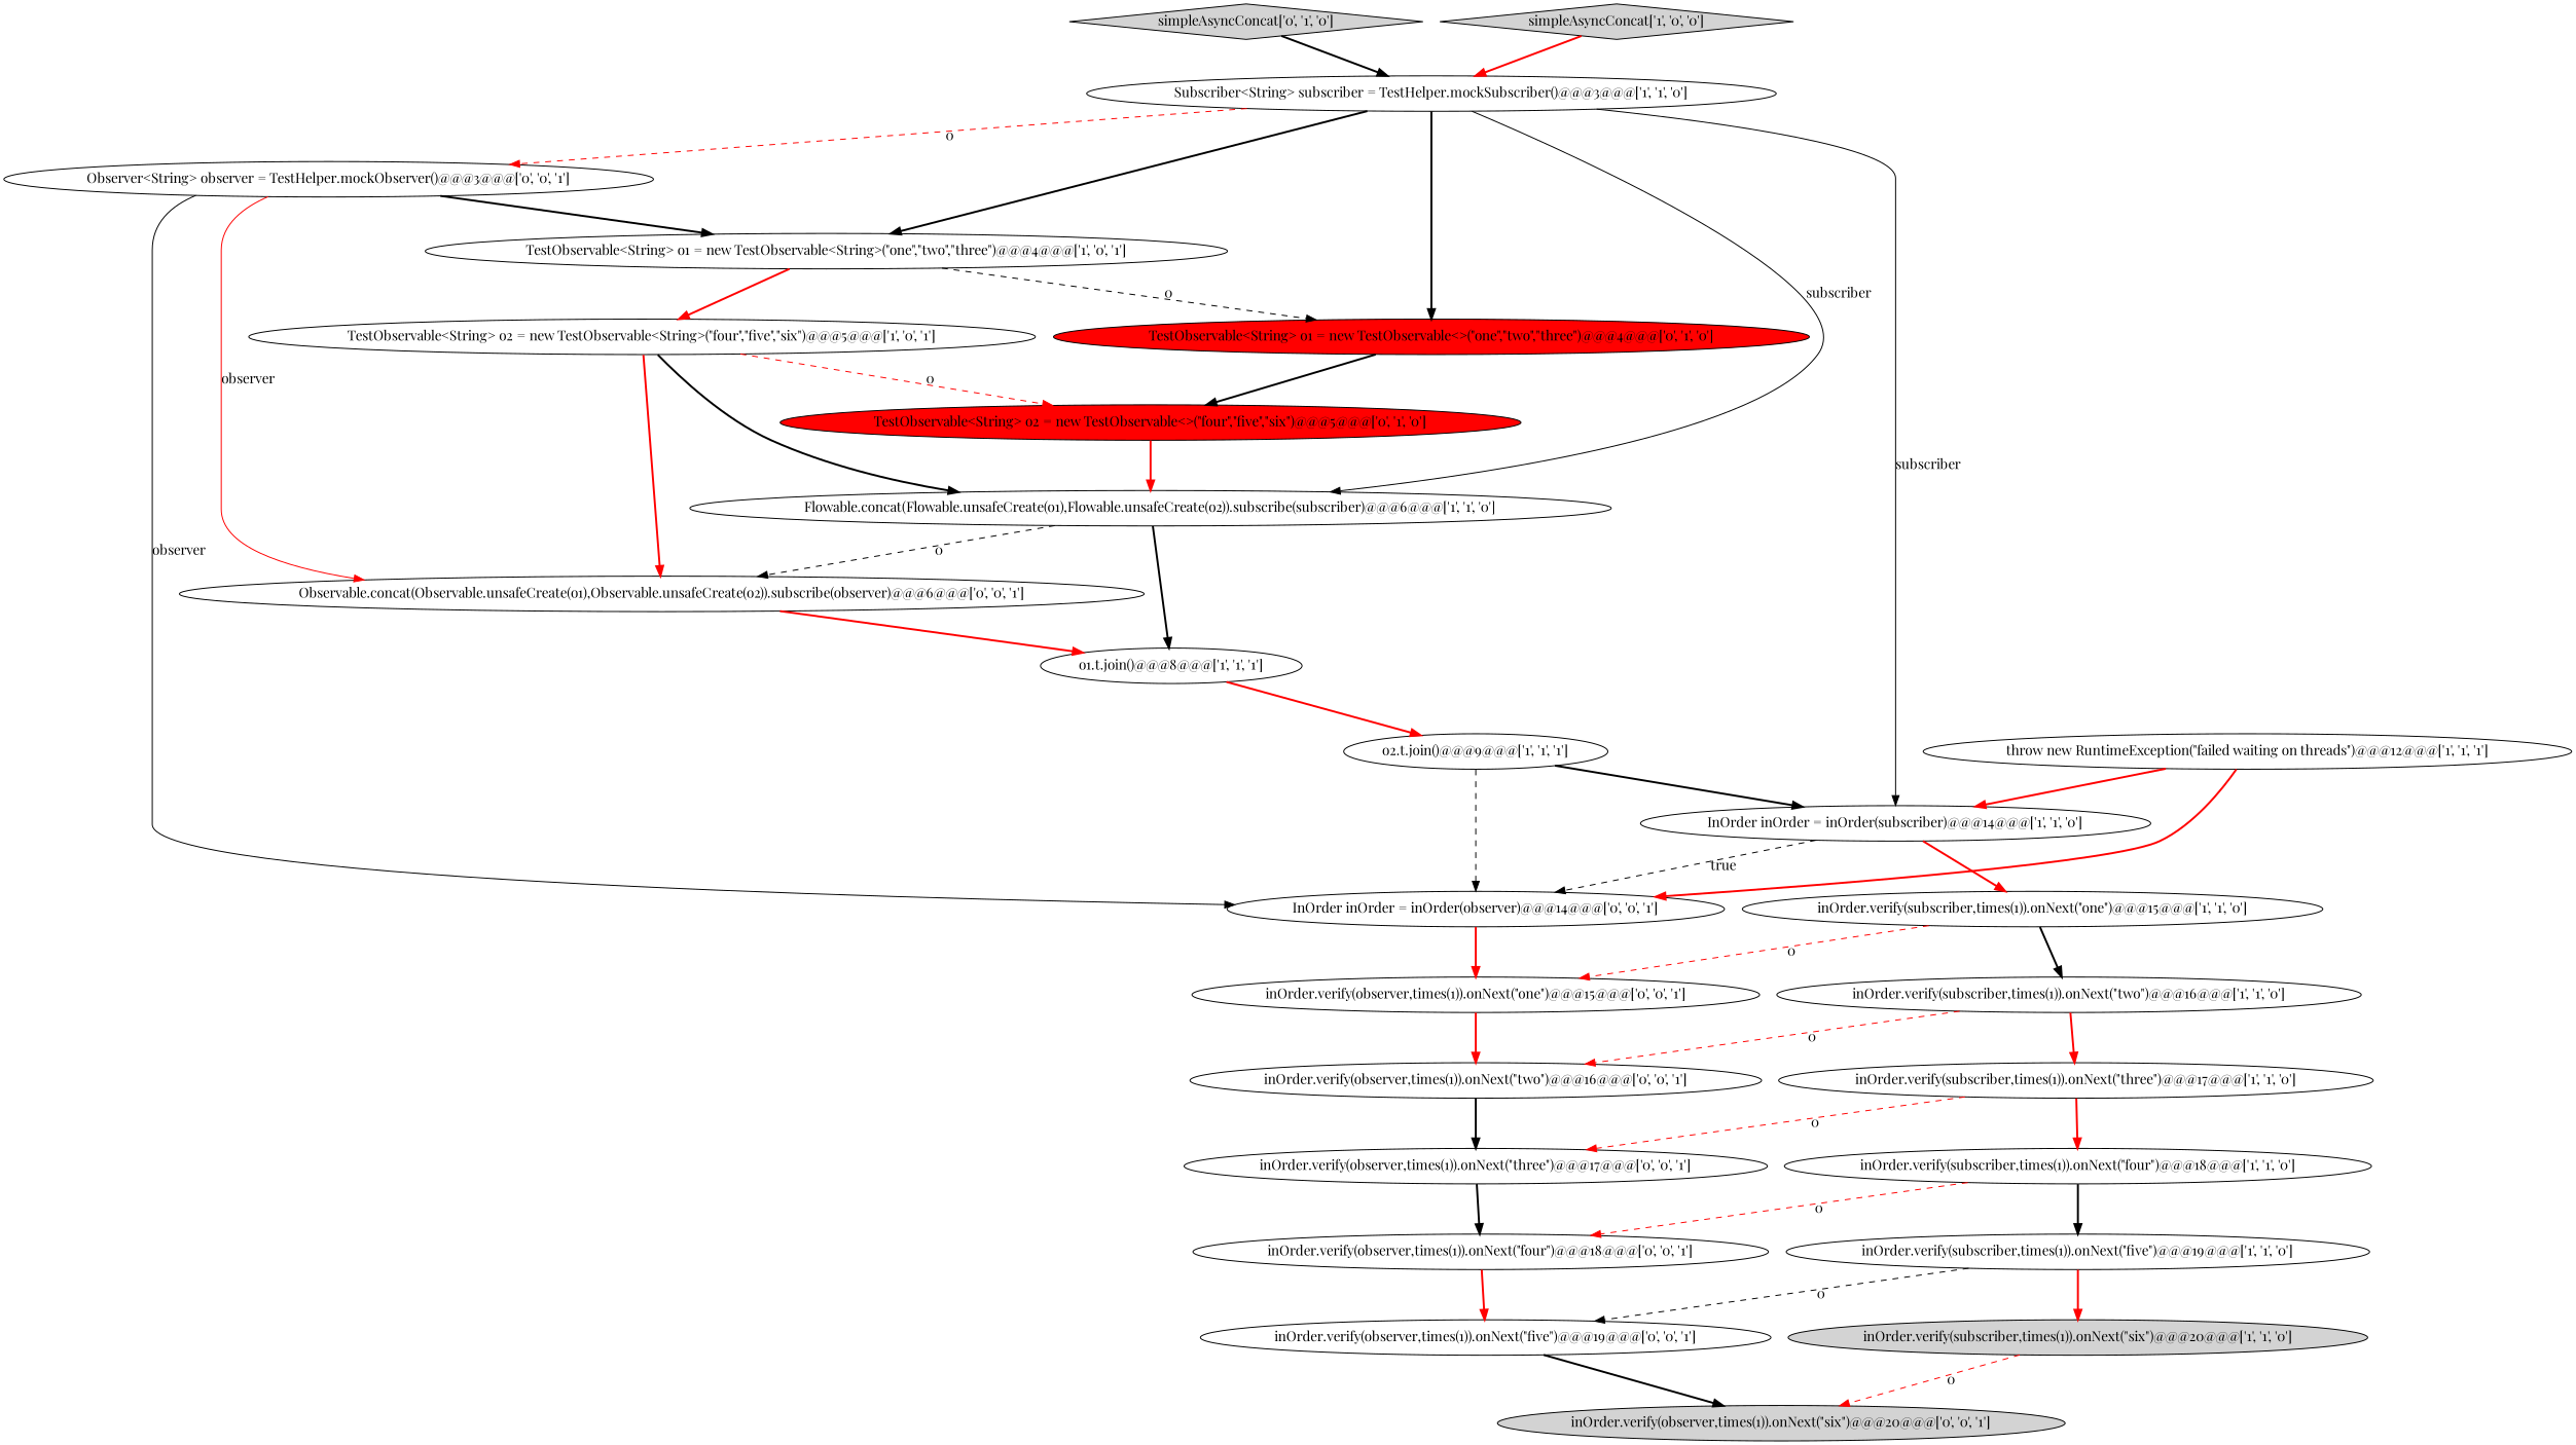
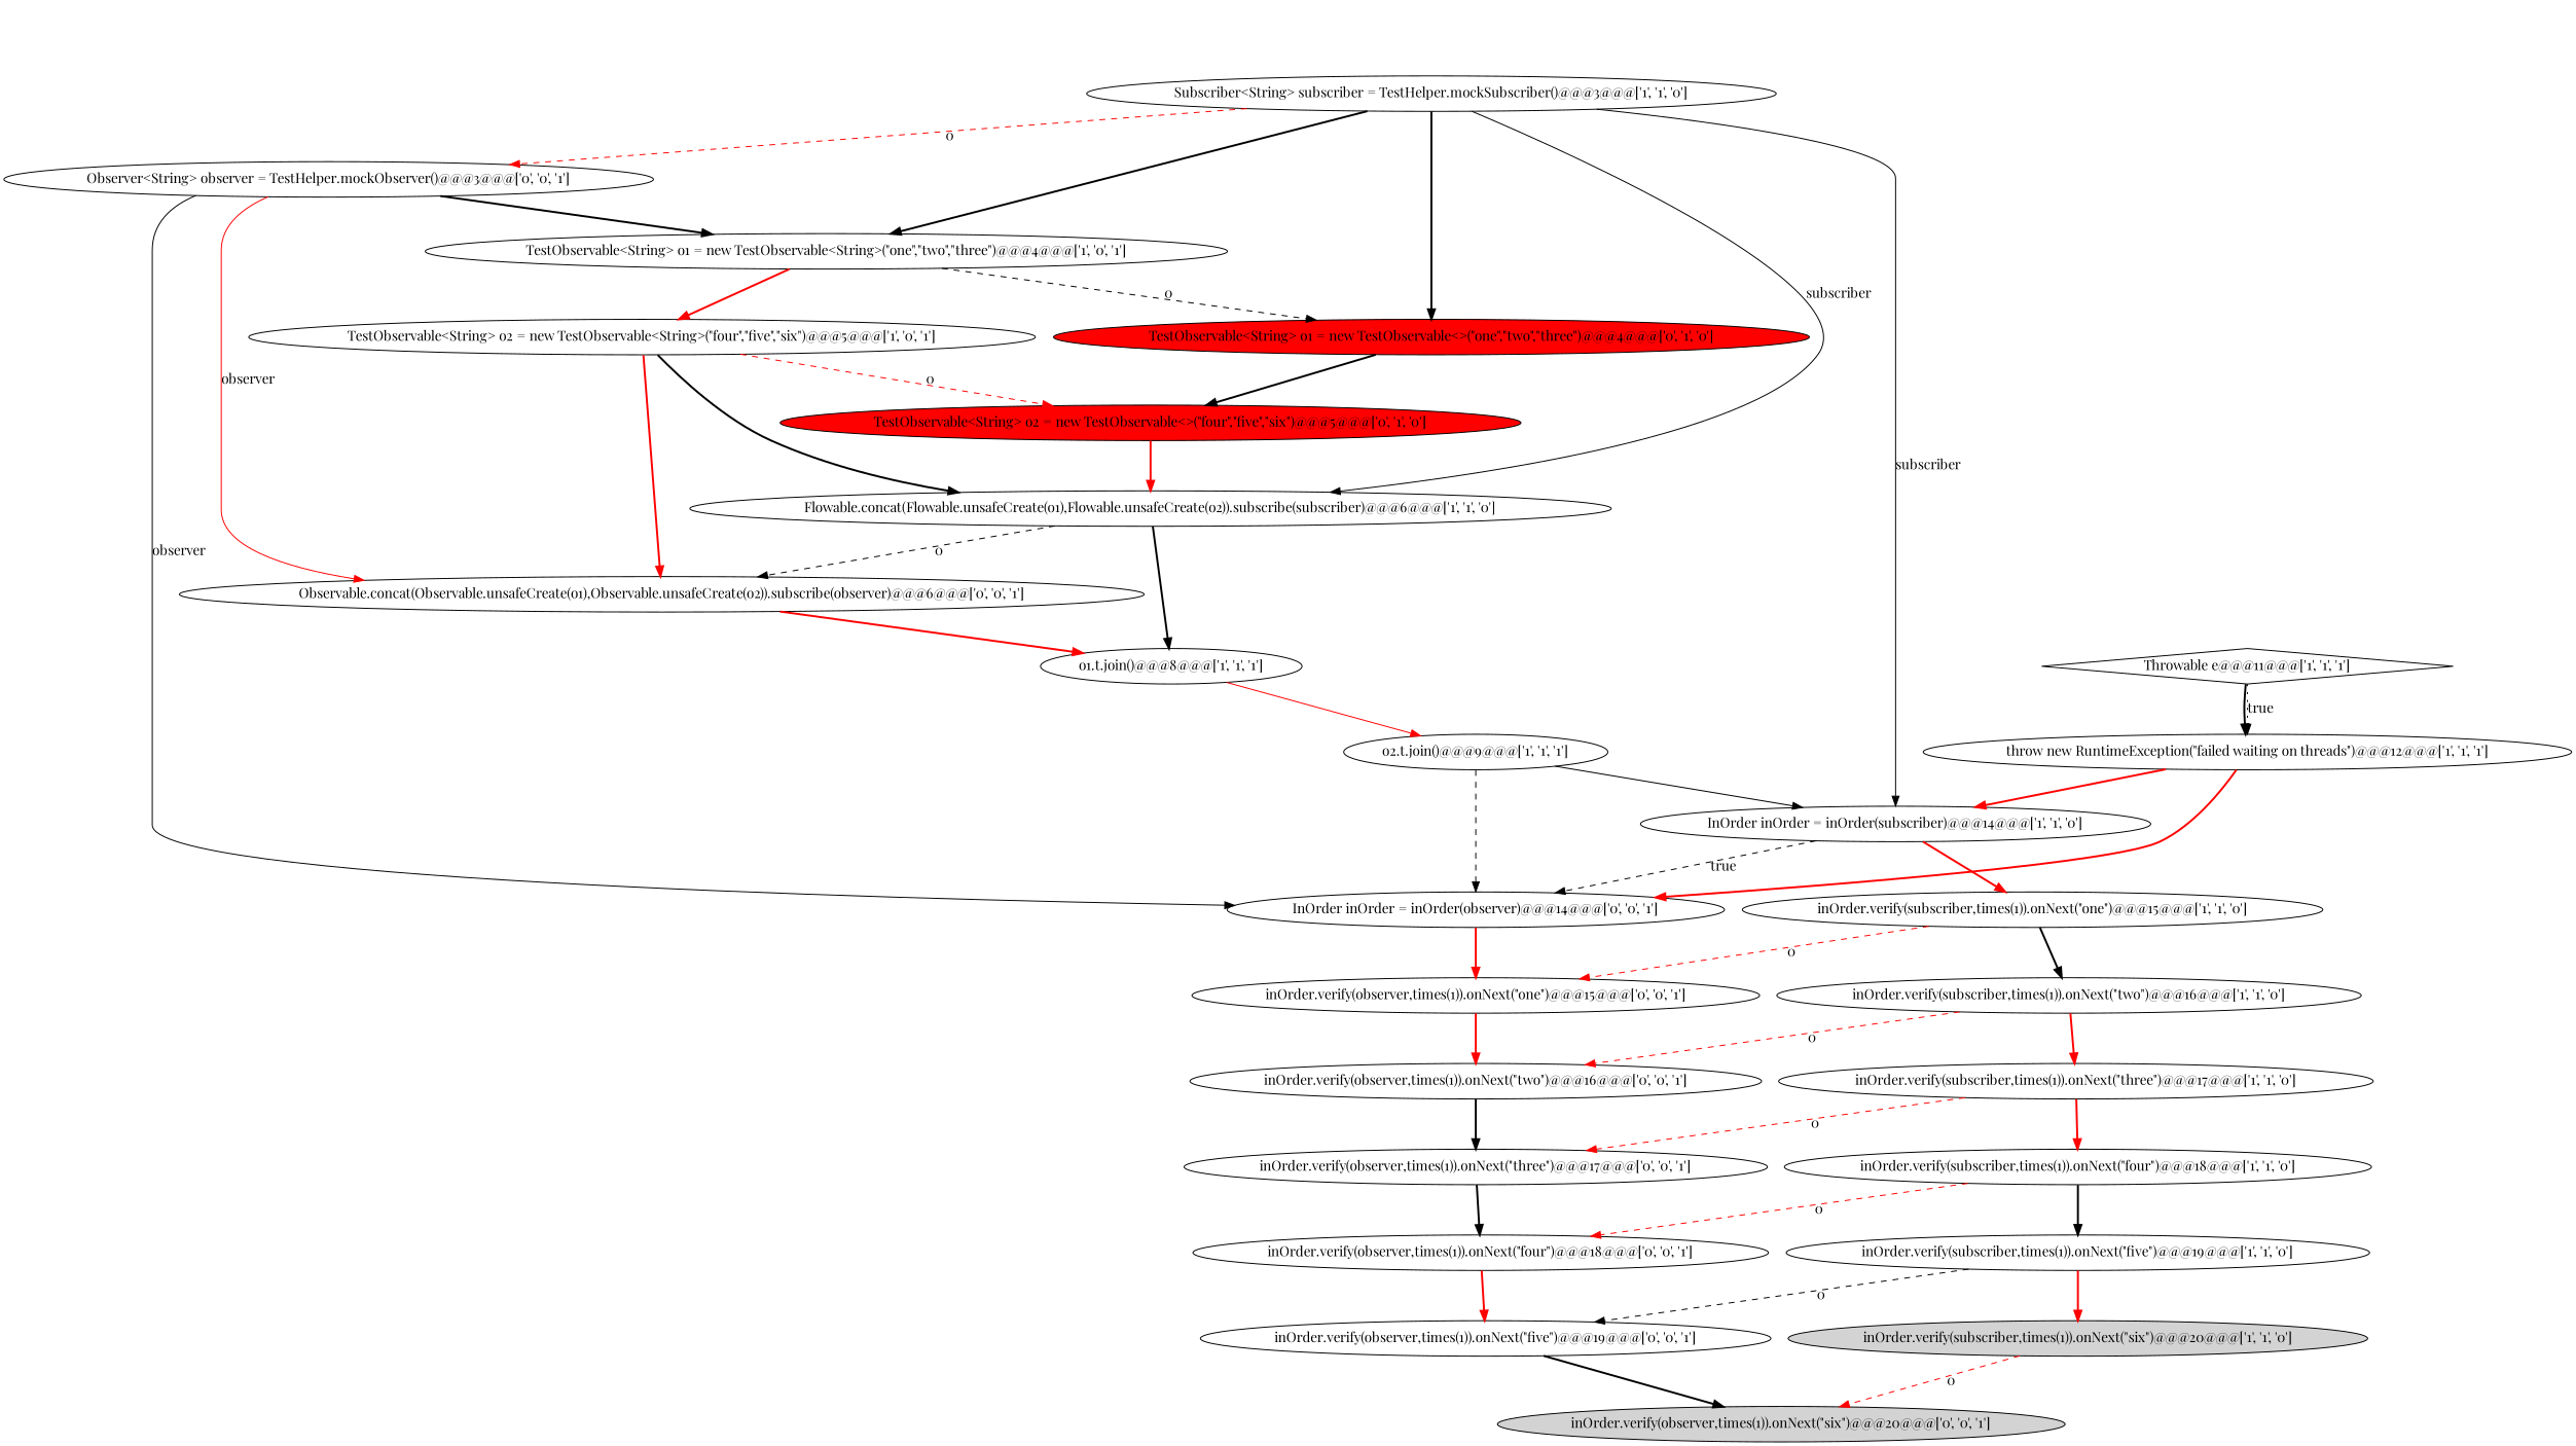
  digraph {
    fontname="Playfair Display"
    node [fillcolor=white fontname="Playfair Display" shape=ellipse style=filled]
    edge [color=black fontname="Playfair Display" style=bold]
    n1 [label="Observer<String> observer = TestHelper.mockObserver()@@@3@@@['0', '0', '1']"]
    n2 [label="TestObservable<String> o1 = new TestObservable<String>(\"one\",\"two\",\"three\")@@@4@@@['1', '0', '1']"]
    n3 [label="InOrder inOrder = inOrder(observer)@@@14@@@['0', '0', '1']"]
    n4 [label="Observable.concat(Observable.unsafeCreate(o1),Observable.unsafeCreate(o2)).subscribe(observer)@@@6@@@['0', '0', '1']"]
    n5 [label="inOrder.verify(observer,times(1)).onNext(\"five\")@@@19@@@['0', '0', '1']"]
    n6 [fillcolor=lightgray label="inOrder.verify(observer,times(1)).onNext(\"six\")@@@20@@@['0', '0', '1']"]
    n7 [label="inOrder.verify(subscriber,times(1)).onNext(\"two\")@@@16@@@['1', '1', '0']"]
    n8 [label="inOrder.verify(subscriber,times(1)).onNext(\"three\")@@@17@@@['1', '1', '0']"]
    n9 [label="inOrder.verify(observer,times(1)).onNext(\"two\")@@@16@@@['0', '0', '1']"]
    n10 [label="inOrder.verify(subscriber,times(1)).onNext(\"four\")@@@18@@@['1', '1', '0']"]
    n11 [label="inOrder.verify(observer,times(1)).onNext(\"three\")@@@17@@@['0', '0', '1']"]
    n12 [fillcolor=red label="TestObservable<String> o1 = new TestObservable<>(\"one\",\"two\",\"three\")@@@4@@@['0', '1', '0']"]
    n13 [fillcolor=red label="TestObservable<String> o2 = new TestObservable<>(\"four\",\"five\",\"six\")@@@5@@@['0', '1', '0']"]
    n14 [label="Flowable.concat(Flowable.unsafeCreate(o1),Flowable.unsafeCreate(o2)).subscribe(subscriber)@@@6@@@['1', '1', '0']"]
    n15 [label="Subscriber<String> subscriber = TestHelper.mockSubscriber()@@@3@@@['1', '1', '0']"]
    n16 [label="InOrder inOrder = inOrder(subscriber)@@@14@@@['1', '1', '0']"]
    n17 [label="inOrder.verify(subscriber,times(1)).onNext(\"one\")@@@15@@@['1', '1', '0']"]
    n18 [label="o1.t.join()@@@8@@@['1', '1', '1']"]
    n19 [label="TestObservable<String> o2 = new TestObservable<String>(\"four\",\"five\",\"six\")@@@5@@@['1', '0', '1']"]
    n20 [label="inOrder.verify(observer,times(1)).onNext(\"one\")@@@15@@@['0', '0', '1']"]
    n21 [label="o2.t.join()@@@9@@@['1', '1', '1']"]
    n22 [label="inOrder.verify(observer,times(1)).onNext(\"four\")@@@18@@@['0', '0', '1']"]
    n23 [label="inOrder.verify(subscriber,times(1)).onNext(\"five\")@@@19@@@['1', '1', '0']"]
    n24 [fillcolor=lightgray label="inOrder.verify(subscriber,times(1)).onNext(\"six\")@@@20@@@['1', '1', '0']"]
+   n25 [label="Throwable e@@@11@@@['1', '1', '1']" shape=diamond]
    n26 [label="throw new RuntimeException(\"failed waiting on threads\")@@@12@@@['1', '1', '1']"]
-   n27 [fillcolor=lightgray label="simpleAsyncConcat['0', '1', '0']" shape=diamond]
-   n28 [fillcolor=lightgray label="simpleAsyncConcat['1', '0', '0']" shape=diamond]
    n1 -> n2
    n1 -> n3 [label=observer style=solid]
    n1 -> n4 [color=red label=observer style=solid]
    n2 -> n12 [label=0 style=dashed]
    n2 -> n19 [color=red]
    n3 -> n20 [color=red]
    n4 -> n18 [color=red]
    n5 -> n6
    n7 -> n8 [color=red]
    n7 -> n9 [color=red label=0 style=dashed]
    n8 -> n10 [color=red]
    n8 -> n11 [color=red label=0 style=dashed]
    n9 -> n11
    n10 -> n22 [color=red label=0 style=dashed]
    n10 -> n23
    n11 -> n22
    n12 -> n13
    n13 -> n14 [color=red]
    n14 -> n4 [label=0 style=dashed]
    n14 -> n18
    n15 -> n1 [color=red label=0 style=dashed]
    n15 -> n2
    n15 -> n12
    n15 -> n14 [label=subscriber style=solid]
    n15 -> n16 [label=subscriber style=solid]
    n16 -> n3 [label=true style=dashed]
    n16 -> n17 [color=red]
    n17 -> n7
    n17 -> n20 [color=red label=0 style=dashed]
-   n18 -> n21 [color=red]
+   n18 -> n21 [color=red style=solid]
    n19 -> n4 [color=red]
    n19 -> n13 [color=red label=0 style=dashed]
    n19 -> n14
    n20 -> n9 [color=red]
    n21 -> n3 [style=dashed]
-   n21 -> n16
+   n21 -> n16 [style=solid]
    n22 -> n5 [color=red]
    n23 -> n5 [label=0 style=dashed]
    n23 -> n24 [color=red]
    n24 -> n6 [color=red label=0 style=dashed]
+   n25 -> n26 [label=true style=dotted]
+   n25 -> n26
    n26 -> n3 [color=red]
    n26 -> n16 [color=red]
-   n27 -> n15
-   n28 -> n15 [color=red]
  }
